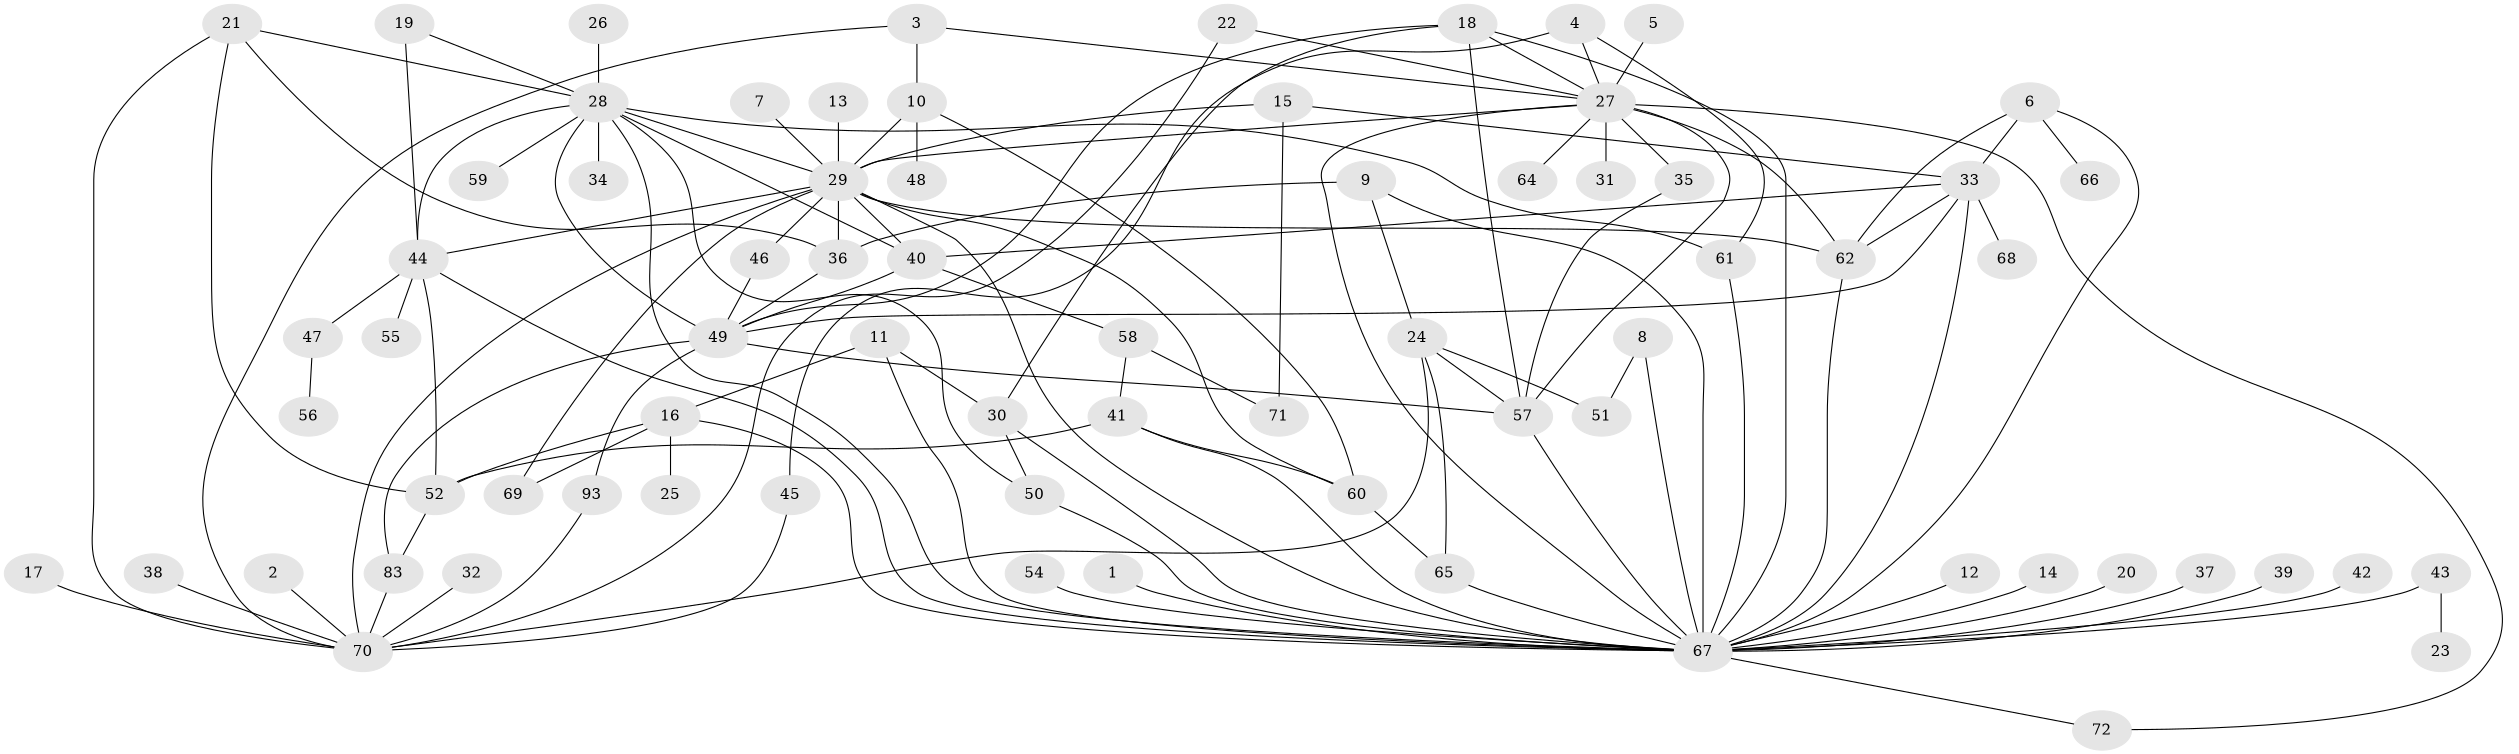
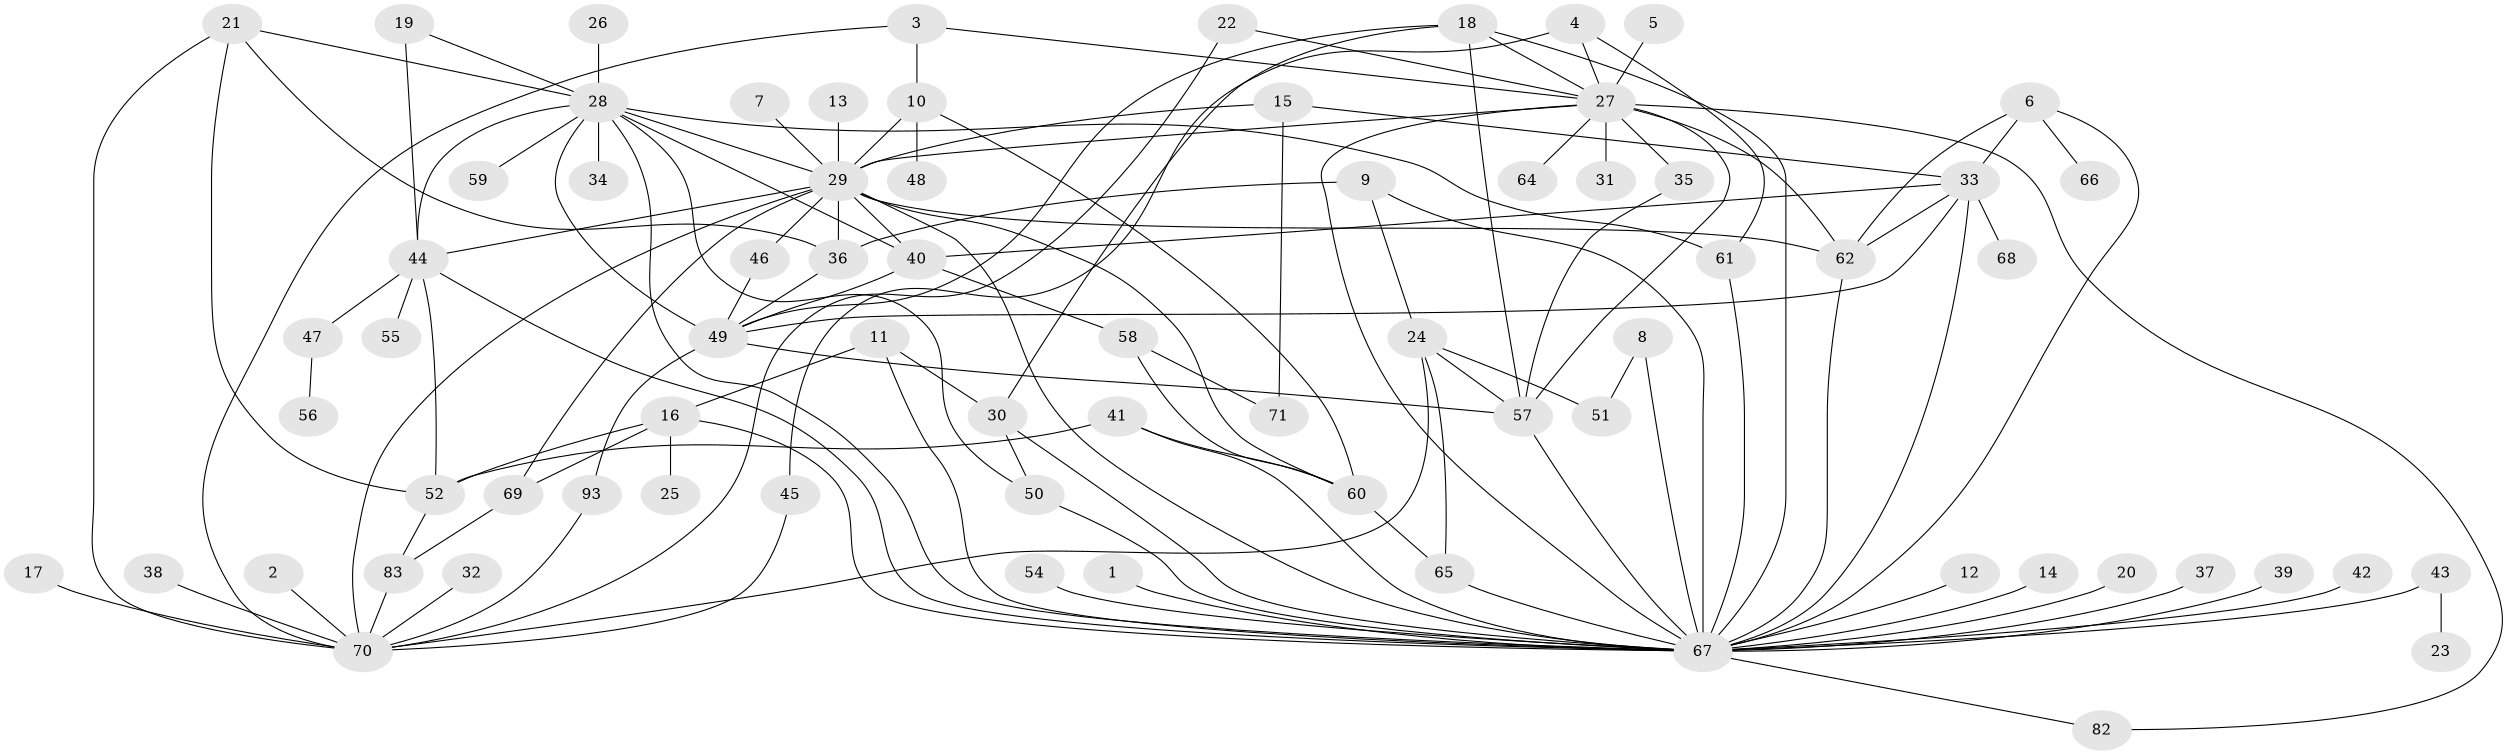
  graph {
    node [color=gray90 style=filled]
    edge [weight=1.0]
    1
    67
-   72
+   72 [label=82]
    2
    70
    3
    10
    27
    29
    48
    60
    62
    57
    31
    35
    64
    4
    45
    61
    5
    6
    33
    66
    49
    40
    68
    7
    36
    69
    44
    46
    8
    51
    9
    24
    65
    11
    16
    30
    25
    52
    50
    12
    13
    14
    15
    71
    n48 [label=83]
    17
    18
    n51 [label=93]
    19
    28
    34
    59
    47
    55
    20
    21
    22
    26
    58
    32
    37
    38
    39
    41
    42
    43
    23
    56
    54
    1 -- 67
    67 -- 72
    2 -- 70
    3 -- 70
    3 -- 10
    3 -- 27
    10 -- 29
    10 -- 48
    10 -- 60
    27 -- 67
    27 -- 72
    27 -- 29
    27 -- 62
    27 -- 57 [weight=2.0]
    27 -- 31
    27 -- 35 [weight=2.0]
    27 -- 64
    29 -- 67
    29 -- 70
    29 -- 60
    29 -- 62
    29 -- 40
    29 -- 36 [weight=2.0]
    29 -- 69
    29 -- 44
    29 -- 46
    60 -- 65
    62 -- 67
    57 -- 67 [weight=2.0]
    35 -- 57
    4 -- 27
    4 -- 45
    4 -- 61
    45 -- 70
    61 -- 67 [weight=2.0]
    5 -- 27
    6 -- 67
    6 -- 62
    6 -- 33
    6 -- 66
    33 -- 67
    33 -- 62
    33 -- 49
    33 -- 40
    33 -- 68
    49 -- 57
-   49 -- n48
+   69 -- n48
    49 -- n51
    40 -- 49
    40 -- 58
    7 -- 29
    36 -- 49
    44 -- 67
    44 -- 52
    44 -- 47
    44 -- 55
    46 -- 49
    8 -- 67
    8 -- 51
    9 -- 67 [weight=2.0]
    9 -- 36
    9 -- 24
    24 -- 70
    24 -- 57
    24 -- 51
    24 -- 65
    65 -- 67
    11 -- 67
    11 -- 16 [weight=2.0]
    11 -- 30
    16 -- 67
    16 -- 69
    16 -- 25
    16 -- 52
    30 -- 67
    30 -- 50
    52 -- n48
    50 -- 67
    12 -- 67
    13 -- 29
    14 -- 67
    15 -- 29
    15 -- 33
    15 -- 71
    n48 -- 70
    17 -- 70
    18 -- 67
    18 -- 27
    18 -- 57
    18 -- 49
    18 -- 30
    n51 -- 70
    19 -- 44
    19 -- 28
    28 -- 67
    28 -- 29
    28 -- 61
    28 -- 49
    28 -- 40
    28 -- 44
    28 -- 50
    28 -- 34
    28 -- 59
    47 -- 56
    20 -- 67
    21 -- 70
    21 -- 36
    21 -- 52
    21 -- 28
    22 -- 70
    22 -- 27
    26 -- 28
-   58 -- 41
+   58 -- 60
    58 -- 71
    32 -- 70
    37 -- 67
    38 -- 70
    39 -- 67
    41 -- 67
    41 -- 60
    41 -- 52
    42 -- 67
    43 -- 67
    43 -- 23
    54 -- 67
  }
